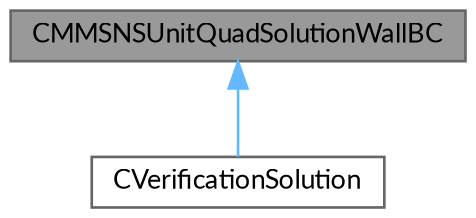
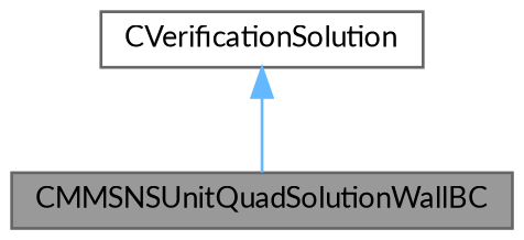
  digraph {
    fontname=Lato
    node [color=gray40 fontname=Lato fontsize=10 shape=box style=filled]
    n1 [fillcolor=grey60 fontcolor=black height=0.2 label=CMMSNSUnitQuadSolutionWallBC width=0.4]
    n2 [fillcolor=white height=0.2 label=CVerificationSolution width=0.4]
-   n1 -> n2 [color=steelblue1 dir=back fontname=Lato fontsize=10 labelfontname=Helvetica labelfontsize=10 style=solid]
+   n2 -> n1 [color=steelblue1 dir=back fontname=Lato fontsize=10 labelfontname=Helvetica labelfontsize=10 style=solid]
  }
